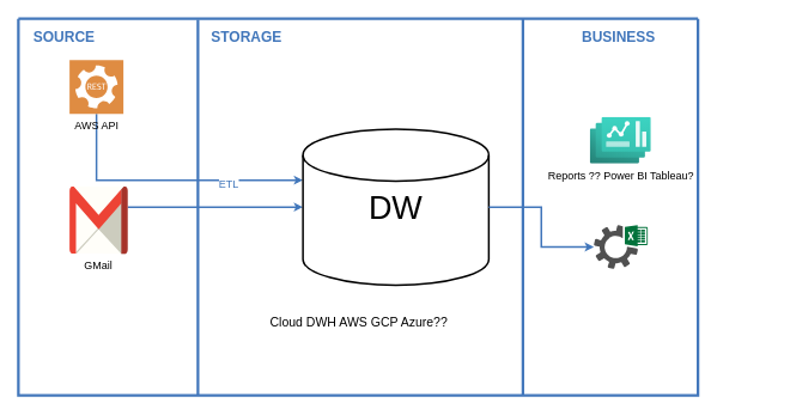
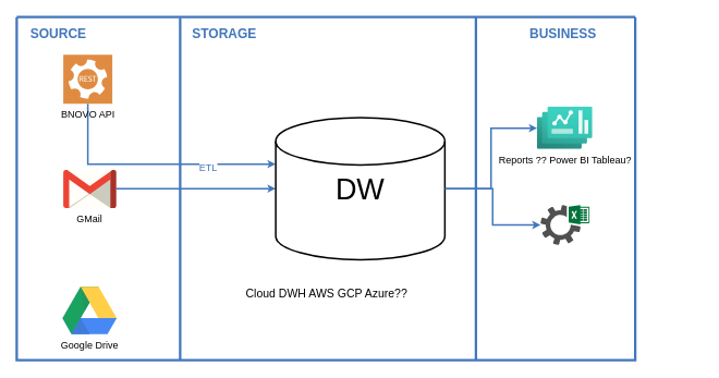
  <mxCell id="0" />
  <mxCell id="1" parent="0" />
  <mxCell id="2" value="" style="swimlane;shadow=0;strokeColor=#4277BB;fillColor=#ffffff;fontColor=none;align=right;startSize=0;collapsible=0;noLabel=1;strokeWidth=3;" parent="1" vertex="1"><mxGeometry x="20" y="20" width="757" height="420" as="geometry" /></mxCell>
  <mxCell id="3" value="SOURCE" style="text;html=1;align=left;verticalAlign=middle;fontColor=#4277BB;shadow=0;dashed=0;strokeColor=none;fillColor=none;labelBackgroundColor=none;fontStyle=1;fontSize=16;spacingLeft=5;" parent="2" vertex="1"><mxGeometry x="10" y="10" width="170" height="20" as="geometry" /></mxCell>
  <mxCell id="4" value="" style="line;strokeWidth=3;direction=south;html=1;shadow=0;labelBackgroundColor=none;fillColor=none;gradientColor=none;fontSize=12;fontColor=#4277BB;align=right;strokeColor=#4277BB;" parent="2" vertex="1"><mxGeometry x="195" y="1" width="10" height="419" as="geometry" /></mxCell>
  <mxCell id="5" value="" style="line;strokeWidth=3;direction=south;html=1;shadow=0;labelBackgroundColor=none;fillColor=none;gradientColor=none;fontSize=12;fontColor=#4277BB;align=right;strokeColor=#4277BB;" parent="2" vertex="1"><mxGeometry x="557" width="10" height="420" as="geometry" /></mxCell>
  <mxCell id="6" value="STORAGE" style="text;html=1;align=left;verticalAlign=middle;fontColor=#4277BB;shadow=0;dashed=0;strokeColor=none;fillColor=none;labelBackgroundColor=none;fontStyle=1;fontSize=16;spacingLeft=5;" parent="2" vertex="1"><mxGeometry x="208" y="10" width="190" height="20" as="geometry" /></mxCell>
  <mxCell id="7" value="BUSINESS" style="text;html=1;align=left;verticalAlign=middle;fontColor=#4277BB;shadow=0;dashed=0;strokeColor=none;fillColor=none;labelBackgroundColor=none;fontStyle=1;fontSize=16;spacingLeft=5;" parent="2" vertex="1"><mxGeometry x="620.5" y="10" width="217" height="20" as="geometry" /></mxCell>
  <mxCell id="8" value="" style="edgeStyle=elbowEdgeStyle;shape=connector;rounded=0;orthogonalLoop=1;jettySize=auto;elbow=vertical;html=1;labelBackgroundColor=#ffffff;strokeColor=#4277BB;strokeWidth=2;fontFamily=Helvetica;fontSize=12;fontColor=#4277BB;startArrow=none;startFill=0;endArrow=classic;endFill=1;startSize=4;endSize=4;" edge="1" parent="2" source="10" target="15"><mxGeometry relative="1" as="geometry"><Array as="points"><mxPoint x="247" y="180" /></Array></mxGeometry></mxCell>
  <mxCell id="9" value="ETL" style="edgeLabel;html=1;align=center;verticalAlign=middle;resizable=0;points=[];fontSize=12;fontFamily=Helvetica;fontColor=#4277BB;" vertex="1" connectable="0" parent="8"><mxGeometry x="0.447" y="-3" relative="1" as="geometry"><mxPoint y="1" as="offset" /></mxGeometry></mxCell>
- <mxCell id="10" value="AWS API" style="sketch=0;pointerEvents=1;shadow=0;dashed=0;html=1;strokeColor=none;fillColor=#DF8C42;labelPosition=center;verticalLabelPosition=bottom;verticalAlign=top;align=center;outlineConnect=0;shape=mxgraph.veeam2.restful_api;" vertex="1" parent="2"><mxGeometry x="57" y="46" width="60" height="60" as="geometry" /></mxCell>
+ <mxCell id="10" value="BNOVO API" style="sketch=0;pointerEvents=1;shadow=0;dashed=0;html=1;strokeColor=none;fillColor=#DF8C42;labelPosition=center;verticalLabelPosition=bottom;verticalAlign=top;align=center;outlineConnect=0;shape=mxgraph.veeam2.restful_api;" vertex="1" parent="2"><mxGeometry x="57" y="46" width="60" height="60" as="geometry" /></mxCell>
  <mxCell id="11" value="" style="edgeStyle=elbowEdgeStyle;shape=connector;rounded=0;orthogonalLoop=1;jettySize=auto;elbow=vertical;html=1;labelBackgroundColor=#ffffff;strokeColor=#4277BB;strokeWidth=2;fontFamily=Helvetica;fontSize=12;fontColor=#4277BB;startArrow=none;startFill=0;endArrow=classic;endFill=1;startSize=4;endSize=4;entryX=0;entryY=0.5;entryDx=0;entryDy=0;entryPerimeter=0;" edge="1" parent="2" source="12" target="15"><mxGeometry relative="1" as="geometry" /></mxCell>
- <mxCell id="12" value="GMail" style="dashed=0;outlineConnect=0;html=1;align=center;labelPosition=center;verticalLabelPosition=bottom;verticalAlign=top;shape=mxgraph.weblogos.gmail" vertex="1" parent="2"><mxGeometry x="57" y="187" width="64.8" height="75" as="geometry" /></mxCell>
+ <mxCell id="12" value="GMail" style="dashed=0;outlineConnect=0;html=1;align=center;labelPosition=center;verticalLabelPosition=bottom;verticalAlign=top;shape=mxgraph.weblogos.gmail" vertex="1" parent="2"><mxGeometry x="57" y="187" width="64.8" height="46.8" as="geometry" /></mxCell>
+ <mxCell id="13" value="Google Drive" style="dashed=0;outlineConnect=0;html=1;align=center;labelPosition=center;verticalLabelPosition=bottom;verticalAlign=top;shape=mxgraph.weblogos.google_drive" vertex="1" parent="2"><mxGeometry x="56" y="330" width="66.4" height="58" as="geometry" /></mxCell>
+ <mxCell id="14" value="" style="edgeStyle=orthogonalEdgeStyle;rounded=0;orthogonalLoop=1;jettySize=auto;html=1;fontSize=12;labelBackgroundColor=#ffffff;strokeColor=#4277BB;fontColor=#4277BB;startArrow=none;startFill=0;startSize=4;endFill=1;endSize=4;strokeWidth=2;" edge="1" parent="2" source="15" target="16"><mxGeometry relative="1" as="geometry" /></mxCell>
  <mxCell id="15" value="&lt;font style=&quot;font-size: 36px;&quot;&gt;DW&lt;/font&gt;" style="strokeWidth=2;html=1;shape=mxgraph.flowchart.database;whiteSpace=wrap;" vertex="1" parent="2"><mxGeometry x="317" y="123" width="207" height="174" as="geometry" /></mxCell>
  <mxCell id="16" value="Reports ?? Power BI Tableau?" style="aspect=fixed;html=1;points=[];align=center;image;fontSize=12;image=img/lib/azure2/other/Dashboard_Hub.svg;" vertex="1" parent="2"><mxGeometry x="637" y="110" width="68" height="52" as="geometry" /></mxCell>
  <mxCell id="17" value="Cloud DWH AWS GCP Azure??" style="text;html=1;align=center;verticalAlign=middle;resizable=0;points=[];autosize=1;strokeColor=none;fillColor=none;fontSize=14;" vertex="1" parent="2"><mxGeometry x="268.5" y="324" width="220" height="30" as="geometry" /></mxCell>
  <mxCell id="18" value="" style="sketch=0;pointerEvents=1;shadow=0;dashed=0;html=1;strokeColor=none;fillColor=#505050;labelPosition=center;verticalLabelPosition=bottom;verticalAlign=top;outlineConnect=0;align=center;shape=mxgraph.office.services.excel_services;fontSize=14;" vertex="1" parent="2"><mxGeometry x="641" y="230" width="60" height="49" as="geometry" /></mxCell>
  <mxCell id="19" value="" style="edgeStyle=orthogonalEdgeStyle;rounded=0;orthogonalLoop=1;jettySize=auto;html=1;fontSize=12;exitX=1;exitY=0.5;exitDx=0;exitDy=0;exitPerimeter=0;labelBackgroundColor=#ffffff;strokeColor=#4277BB;fontColor=#4277BB;startArrow=none;startFill=0;startSize=4;endFill=1;endSize=4;strokeWidth=2;" edge="1" parent="2" source="15" target="18"><mxGeometry relative="1" as="geometry"><mxPoint x="504" y="163" as="sourcePoint" /><mxPoint x="647" y="146" as="targetPoint" /></mxGeometry></mxCell>
